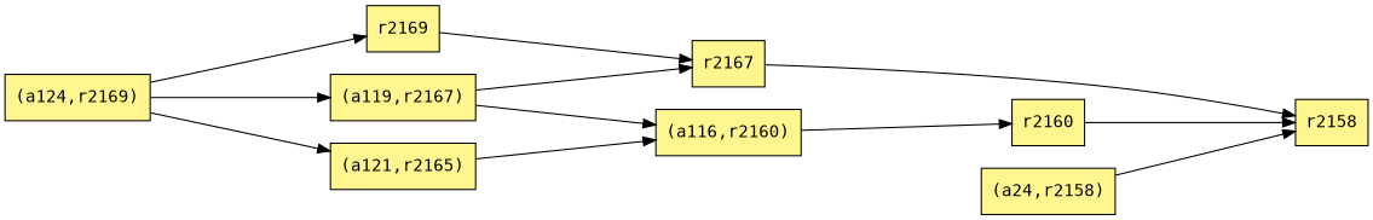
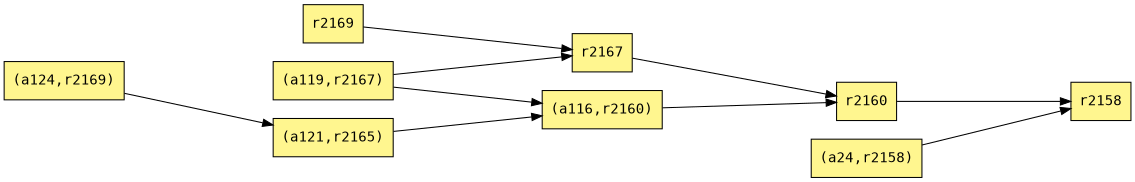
  digraph {
    fontname="DejaVu Sans Mono"
    rankdir=LR
    ranksep=2.0
    node [fillcolor=khaki1 fontname="DejaVu Sans Mono" shape=record style=filled]
    edge [fontname="DejaVu Sans Mono"]
    n1 [label="{r2158}"]
    n2 [label="{r2169}"]
    n3 [label="{r2167}"]
    n4 [label="{r2160}"]
    n5 [label="{(a121,r2165)}"]
    n6 [label="{(a116,r2160)}"]
    n7 [label="{(a24,r2158)}"]
    n8 [label="{(a124,r2169)}"]
    n9 [label="{(a119,r2167)}"]
    n2 -> n3
-   n3 -> n1
+   n3 -> n4
    n4 -> n1
    n5 -> n6
    n6 -> n4
    n7 -> n1
-   n8 -> n2
    n8 -> n5
-   n8 -> n9
    n9 -> n3
    n9 -> n6
  }
